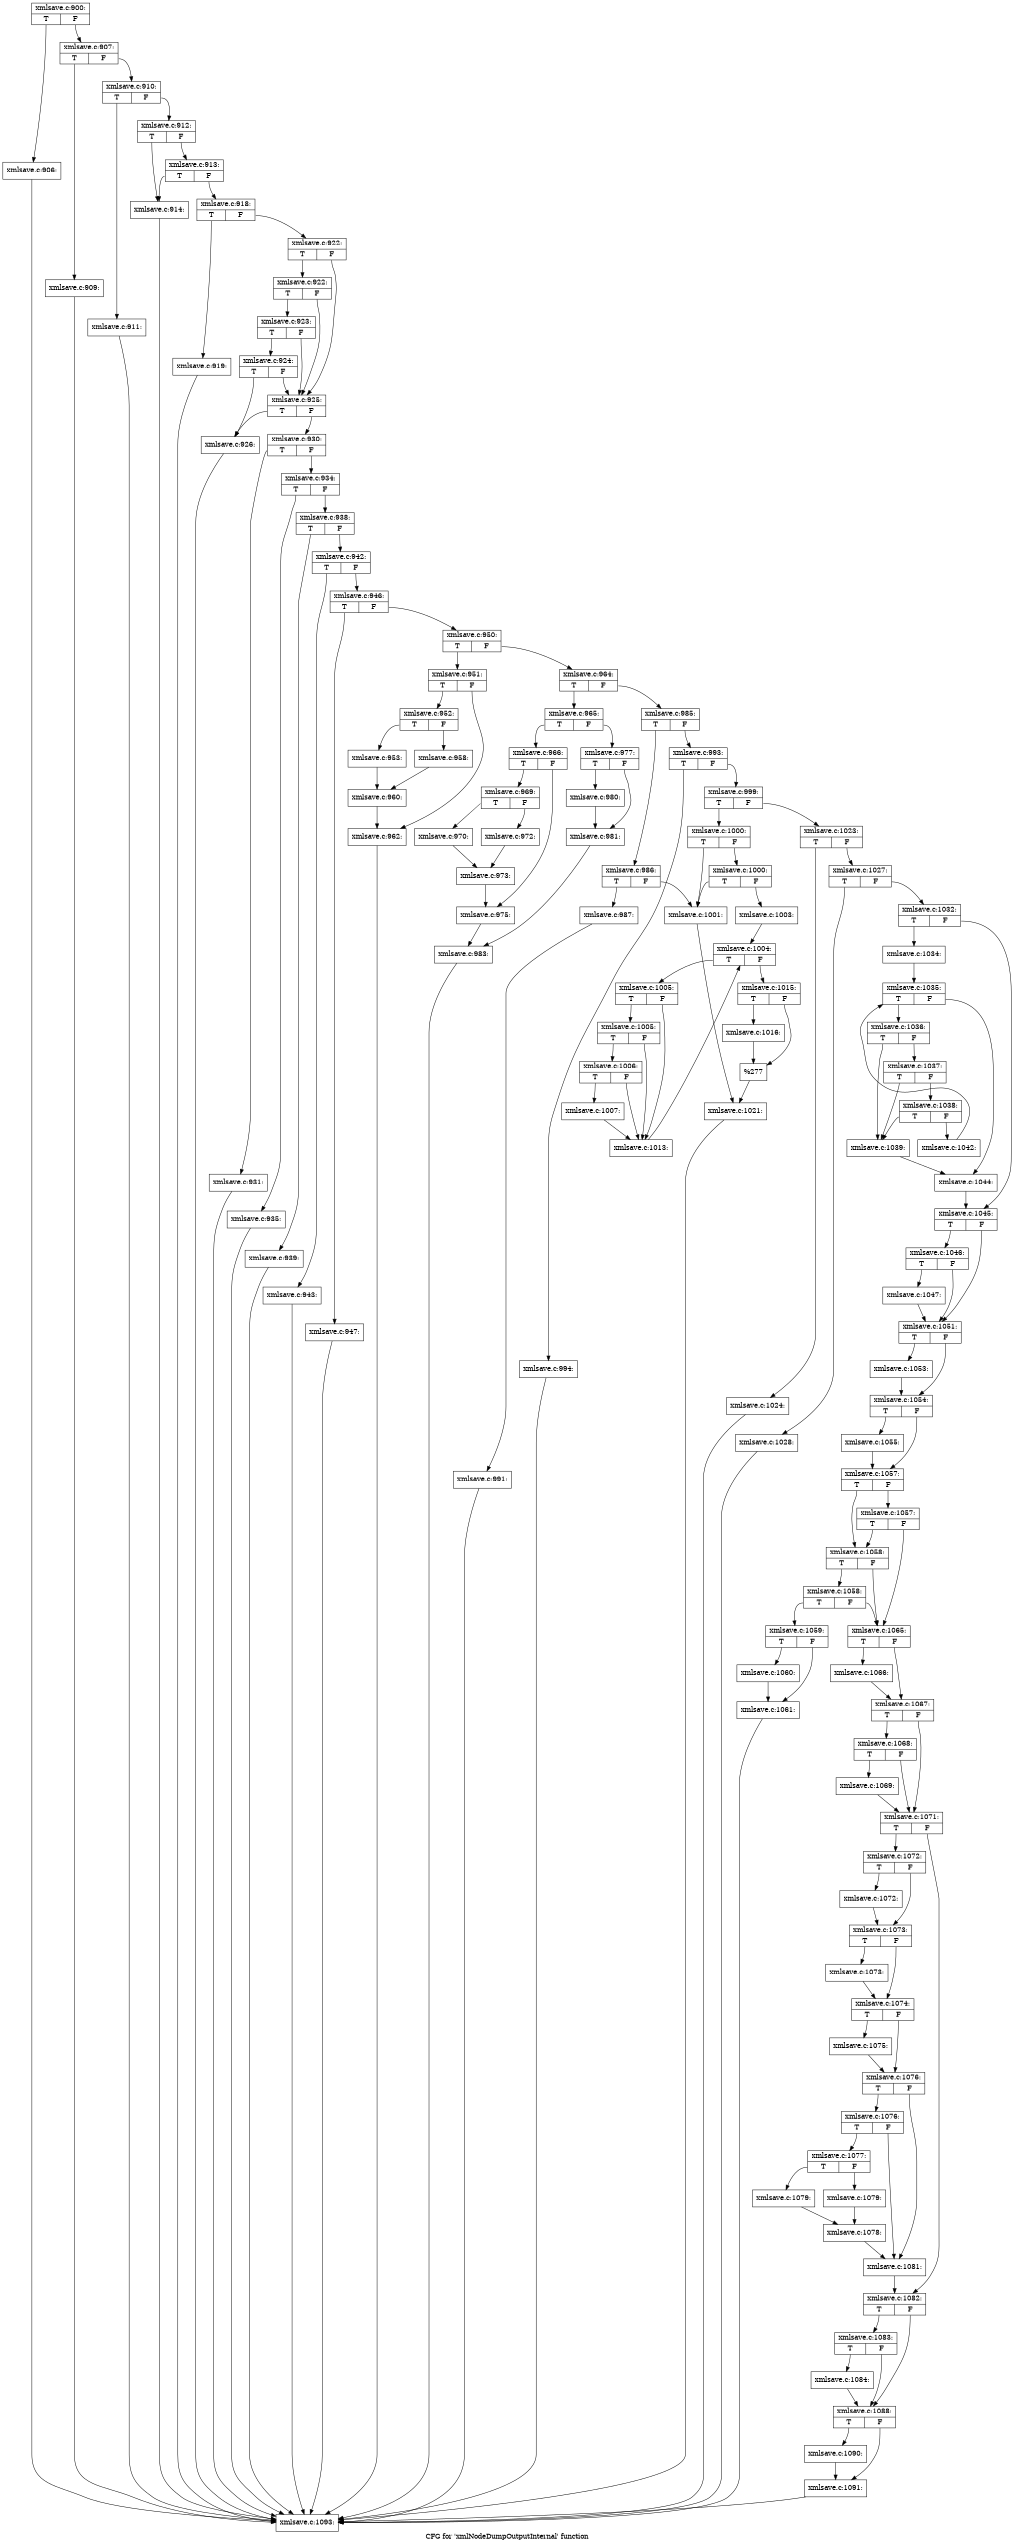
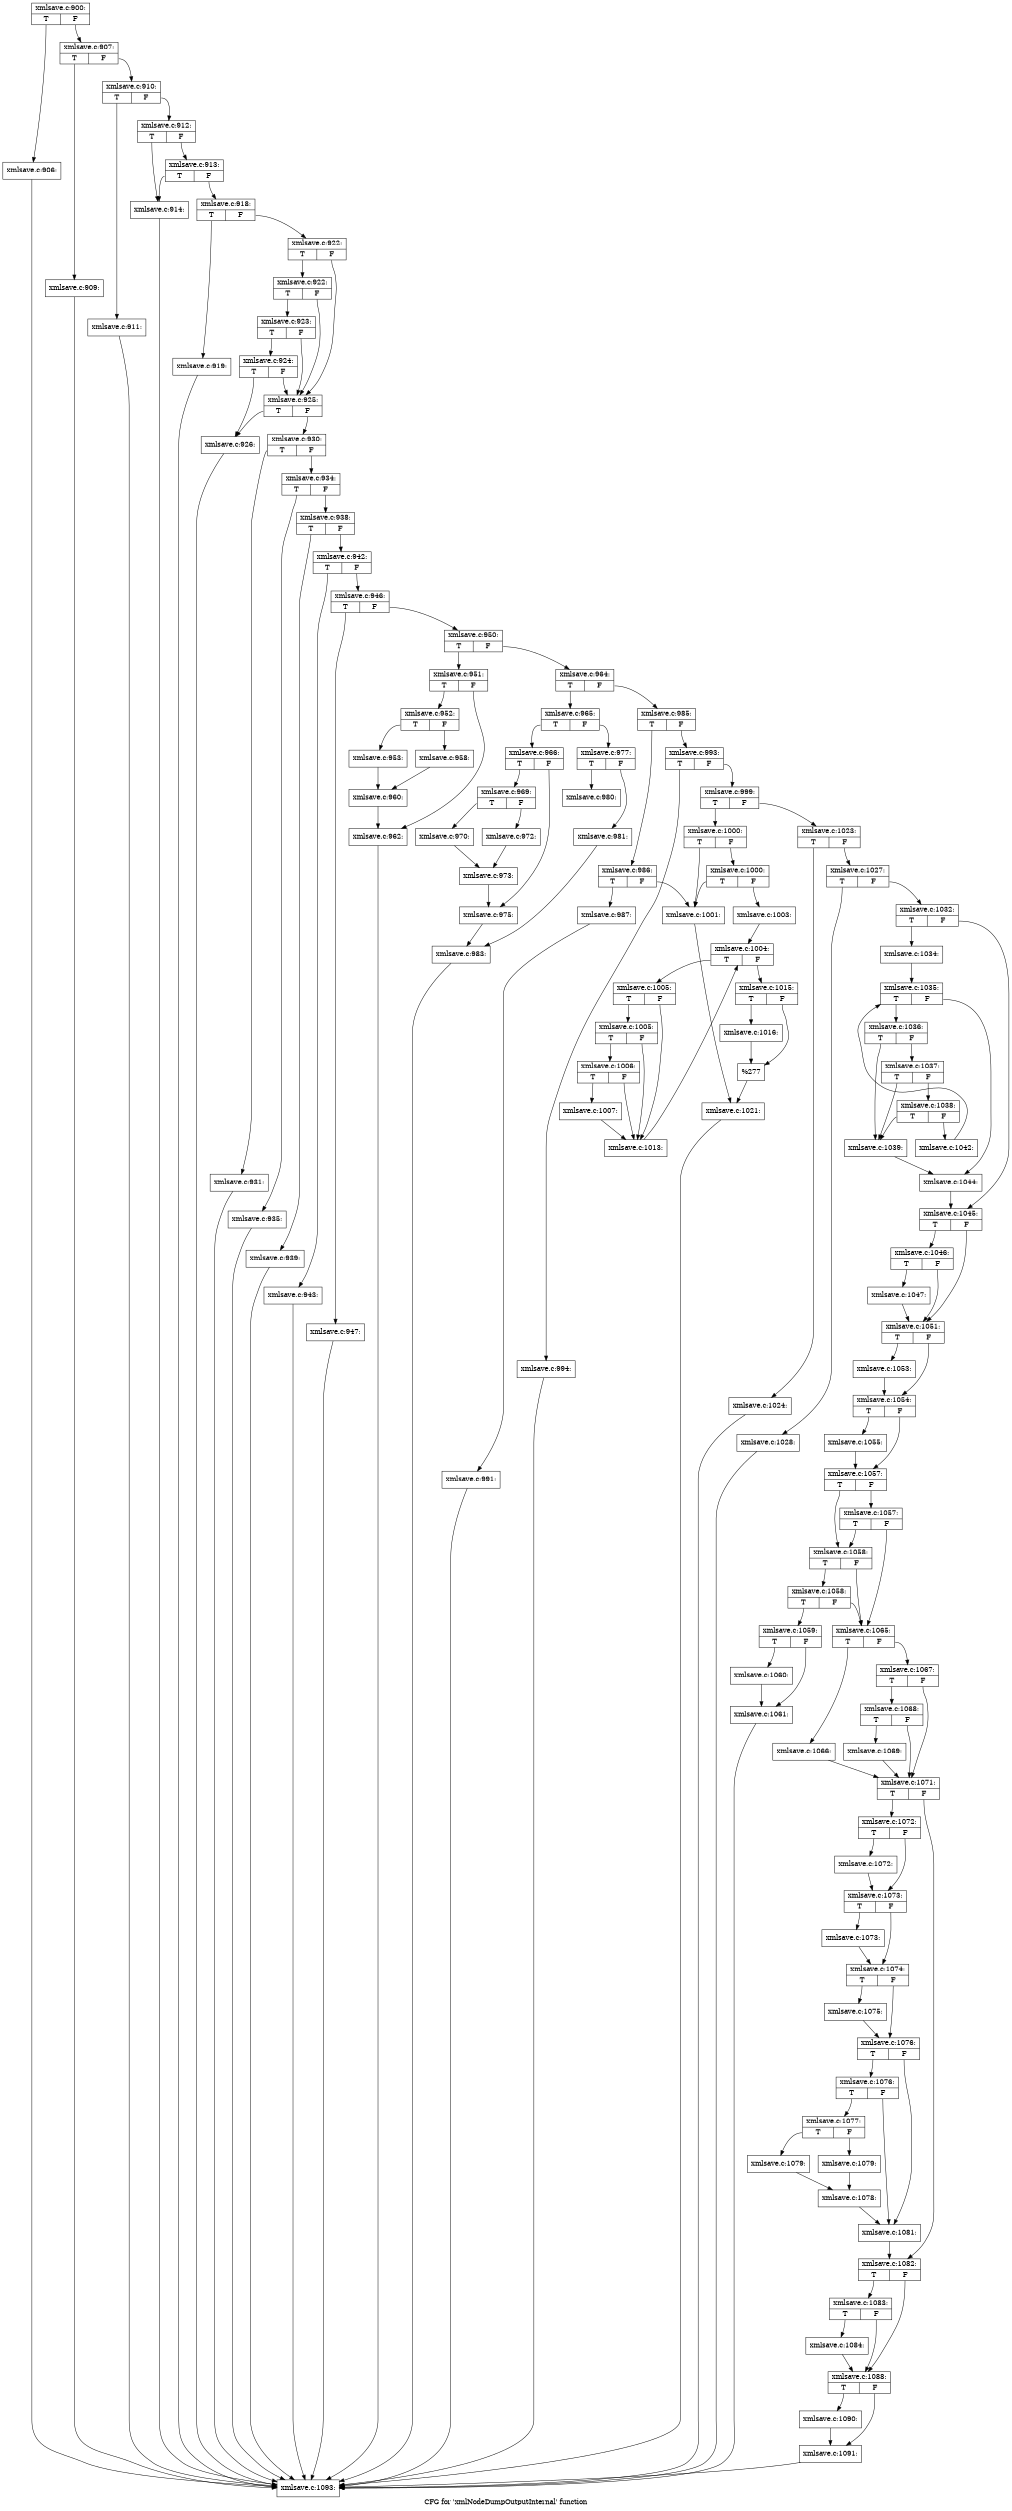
  digraph {
    label="CFG for 'xmlNodeDumpOutputInternal' function"
    node [shape=record]
    edge [tailport=s0]
    n1 [label="{xmlsave.c:900:|{<s0>T|<s1>F}}"]
    n2 [label="{xmlsave.c:906:}"]
    n3 [label="{xmlsave.c:907:|{<s0>T|<s1>F}}"]
    n4 [label="{xmlsave.c:1093:}"]
    n5 [label="{xmlsave.c:909:}"]
    n6 [label="{xmlsave.c:910:|{<s0>T|<s1>F}}"]
    n7 [label="{xmlsave.c:911:}"]
    n8 [label="{xmlsave.c:912:|{<s0>T|<s1>F}}"]
    n9 [label="{xmlsave.c:914:}"]
    n10 [label="{xmlsave.c:913:|{<s0>T|<s1>F}}"]
    n11 [label="{xmlsave.c:918:|{<s0>T|<s1>F}}"]
    n12 [label="{xmlsave.c:919:}"]
    n13 [label="{xmlsave.c:922:|{<s0>T|<s1>F}}"]
    n14 [label="{xmlsave.c:922:|{<s0>T|<s1>F}}"]
    n15 [label="{xmlsave.c:925:|{<s0>T|<s1>F}}"]
    n16 [label="{xmlsave.c:923:|{<s0>T|<s1>F}}"]
    n17 [label="{xmlsave.c:926:}"]
    n18 [label="{xmlsave.c:930:|{<s0>T|<s1>F}}"]
    n19 [label="{xmlsave.c:924:|{<s0>T|<s1>F}}"]
    n20 [label="{xmlsave.c:931:}"]
    n21 [label="{xmlsave.c:934:|{<s0>T|<s1>F}}"]
    n22 [label="{xmlsave.c:935:}"]
    n23 [label="{xmlsave.c:938:|{<s0>T|<s1>F}}"]
    n24 [label="{xmlsave.c:939:}"]
    n25 [label="{xmlsave.c:942:|{<s0>T|<s1>F}}"]
    n26 [label="{xmlsave.c:943:}"]
    n27 [label="{xmlsave.c:946:|{<s0>T|<s1>F}}"]
    n28 [label="{xmlsave.c:947:}"]
    n29 [label="{xmlsave.c:950:|{<s0>T|<s1>F}}"]
    n30 [label="{xmlsave.c:951:|{<s0>T|<s1>F}}"]
    n31 [label="{xmlsave.c:964:|{<s0>T|<s1>F}}"]
    n32 [label="{xmlsave.c:952:|{<s0>T|<s1>F}}"]
    n33 [label="{xmlsave.c:962:}"]
    n34 [label="{xmlsave.c:965:|{<s0>T|<s1>F}}"]
    n35 [label="{xmlsave.c:985:|{<s0>T|<s1>F}}"]
    n36 [label="{xmlsave.c:953:}"]
    n37 [label="{xmlsave.c:958:}"]
    n38 [label="{xmlsave.c:966:|{<s0>T|<s1>F}}"]
    n39 [label="{xmlsave.c:977:|{<s0>T|<s1>F}}"]
    n40 [label="{xmlsave.c:986:|{<s0>T|<s1>F}}"]
    n41 [label="{xmlsave.c:993:|{<s0>T|<s1>F}}"]
    n42 [label="{xmlsave.c:960:}"]
    n43 [label="{xmlsave.c:969:|{<s0>T|<s1>F}}"]
    n44 [label="{xmlsave.c:975:}"]
    n45 [label="{xmlsave.c:980:}"]
    n46 [label="{xmlsave.c:981:}"]
    n47 [label="{xmlsave.c:987:}"]
    n48 [label="{xmlsave.c:1001:}"]
    n49 [label="{xmlsave.c:994:}"]
    n50 [label="{xmlsave.c:999:|{<s0>T|<s1>F}}"]
    n51 [label="{xmlsave.c:970:}"]
    n52 [label="{xmlsave.c:972:}"]
    n53 [label="{xmlsave.c:983:}"]
    n54 [label="{xmlsave.c:973:}"]
    n55 [label="{xmlsave.c:991:}"]
    n56 [label="{xmlsave.c:1000:|{<s0>T|<s1>F}}"]
    n57 [label="{xmlsave.c:1023:|{<s0>T|<s1>F}}"]
    n58 [label="{xmlsave.c:1000:|{<s0>T|<s1>F}}"]
    n59 [label="{xmlsave.c:1024:}"]
    n60 [label="{xmlsave.c:1027:|{<s0>T|<s1>F}}"]
    n61 [label="{xmlsave.c:1021:}"]
    n62 [label="{xmlsave.c:1003:}"]
    n63 [label="{xmlsave.c:1028:}"]
    n64 [label="{xmlsave.c:1032:|{<s0>T|<s1>F}}"]
    n65 [label="{xmlsave.c:1004:|{<s0>T|<s1>F}}"]
    n66 [label="{xmlsave.c:1005:|{<s0>T|<s1>F}}"]
    n67 [label="{xmlsave.c:1015:|{<s0>T|<s1>F}}"]
    n68 [label="{xmlsave.c:1005:|{<s0>T|<s1>F}}"]
    n69 [label="{xmlsave.c:1013:}"]
    n70 [label="{xmlsave.c:1016:}"]
    n71 [label="{%277}"]
    n72 [label="{xmlsave.c:1006:|{<s0>T|<s1>F}}"]
    n73 [label="{xmlsave.c:1007:}"]
    n74 [label="{xmlsave.c:1034:}"]
    n75 [label="{xmlsave.c:1045:|{<s0>T|<s1>F}}"]
    n76 [label="{xmlsave.c:1035:|{<s0>T|<s1>F}}"]
    n77 [label="{xmlsave.c:1046:|{<s0>T|<s1>F}}"]
    n78 [label="{xmlsave.c:1051:|{<s0>T|<s1>F}}"]
    n79 [label="{xmlsave.c:1036:|{<s0>T|<s1>F}}"]
    n80 [label="{xmlsave.c:1044:}"]
    n81 [label="{xmlsave.c:1047:}"]
    n82 [label="{xmlsave.c:1053:}"]
    n83 [label="{xmlsave.c:1054:|{<s0>T|<s1>F}}"]
    n84 [label="{xmlsave.c:1039:}"]
    n85 [label="{xmlsave.c:1037:|{<s0>T|<s1>F}}"]
    n86 [label="{xmlsave.c:1038:|{<s0>T|<s1>F}}"]
    n87 [label="{xmlsave.c:1042:}"]
    n88 [label="{xmlsave.c:1055:}"]
    n89 [label="{xmlsave.c:1057:|{<s0>T|<s1>F}}"]
    n90 [label="{xmlsave.c:1058:|{<s0>T|<s1>F}}"]
    n91 [label="{xmlsave.c:1057:|{<s0>T|<s1>F}}"]
    n92 [label="{xmlsave.c:1065:|{<s0>T|<s1>F}}"]
    n93 [label="{xmlsave.c:1058:|{<s0>T|<s1>F}}"]
    n94 [label="{xmlsave.c:1066:}"]
    n95 [label="{xmlsave.c:1067:|{<s0>T|<s1>F}}"]
    n96 [label="{xmlsave.c:1059:|{<s0>T|<s1>F}}"]
    n97 [label="{xmlsave.c:1068:|{<s0>T|<s1>F}}"]
    n98 [label="{xmlsave.c:1071:|{<s0>T|<s1>F}}"]
    n99 [label="{xmlsave.c:1060:}"]
    n100 [label="{xmlsave.c:1061:}"]
    n101 [label="{xmlsave.c:1069:}"]
    n102 [label="{xmlsave.c:1072:|{<s0>T|<s1>F}}"]
    n103 [label="{xmlsave.c:1082:|{<s0>T|<s1>F}}"]
    n104 [label="{xmlsave.c:1072:}"]
    n105 [label="{xmlsave.c:1073:|{<s0>T|<s1>F}}"]
    n106 [label="{xmlsave.c:1083:|{<s0>T|<s1>F}}"]
    n107 [label="{xmlsave.c:1088:|{<s0>T|<s1>F}}"]
    n108 [label="{xmlsave.c:1073:}"]
    n109 [label="{xmlsave.c:1074:|{<s0>T|<s1>F}}"]
    n110 [label="{xmlsave.c:1084:}"]
    n111 [label="{xmlsave.c:1090:}"]
    n112 [label="{xmlsave.c:1091:}"]
    n113 [label="{xmlsave.c:1075:}"]
    n114 [label="{xmlsave.c:1076:|{<s0>T|<s1>F}}"]
    n115 [label="{xmlsave.c:1076:|{<s0>T|<s1>F}}"]
    n116 [label="{xmlsave.c:1081:}"]
    n117 [label="{xmlsave.c:1077:|{<s0>T|<s1>F}}"]
    n118 [label="{xmlsave.c:1079:}"]
    n119 [label="{xmlsave.c:1079:}"]
    n120 [label="{xmlsave.c:1078:}"]
    n1 -> n2
    n1 -> n3 [tailport=s1]
    n2 -> n4
    n3 -> n5
    n3 -> n6 [tailport=s1]
    n5 -> n4
    n6 -> n7
    n6 -> n8 [tailport=s1]
    n7 -> n4
    n8 -> n9
    n8 -> n10 [tailport=s1]
    n9 -> n4
    n10 -> n9
    n10 -> n11 [tailport=s1]
    n11 -> n12
    n11 -> n13 [tailport=s1]
    n12 -> n4
    n13 -> n14
    n13 -> n15 [tailport=s1]
    n14 -> n15 [tailport=s1]
    n14 -> n16
    n15 -> n17
    n15 -> n18 [tailport=s1]
    n16 -> n15 [tailport=s1]
    n16 -> n19
    n17 -> n4
    n18 -> n20
    n18 -> n21 [tailport=s1]
    n19 -> n15 [tailport=s1]
    n19 -> n17
    n20 -> n4
    n21 -> n22
    n21 -> n23 [tailport=s1]
    n22 -> n4
    n23 -> n24
    n23 -> n25 [tailport=s1]
    n24 -> n4
    n25 -> n26
    n25 -> n27 [tailport=s1]
    n26 -> n4
    n27 -> n28
    n27 -> n29 [tailport=s1]
    n28 -> n4
    n29 -> n30
    n29 -> n31 [tailport=s1]
    n30 -> n32
    n30 -> n33 [tailport=s1]
    n31 -> n34
    n31 -> n35 [tailport=s1]
    n32 -> n36
    n32 -> n37 [tailport=s1]
    n33 -> n4
    n34 -> n38
    n34 -> n39 [tailport=s1]
    n35 -> n40
    n35 -> n41 [tailport=s1]
    n36 -> n42
    n37 -> n42
    n38 -> n43
    n38 -> n44 [tailport=s1]
    n39 -> n45
    n39 -> n46 [tailport=s1]
    n40 -> n47
    n40 -> n48 [tailport=s1]
    n41 -> n49
    n41 -> n50 [tailport=s1]
    n42 -> n33
    n43 -> n51
    n43 -> n52 [tailport=s1]
    n44 -> n53
-   n45 -> n46
    n46 -> n53
    n47 -> n55
    n48 -> n61
    n49 -> n4
    n50 -> n56
    n50 -> n57 [tailport=s1]
    n51 -> n54
    n52 -> n54
    n53 -> n4
    n54 -> n44
    n55 -> n4
    n56 -> n48
    n56 -> n58 [tailport=s1]
    n57 -> n59
    n57 -> n60 [tailport=s1]
    n58 -> n48
    n58 -> n62 [tailport=s1]
    n59 -> n4
    n60 -> n63
    n60 -> n64 [tailport=s1]
    n61 -> n4
    n62 -> n65
    n63 -> n4
    n64 -> n74
    n64 -> n75 [tailport=s1]
    n65 -> n66
    n65 -> n67 [tailport=s1]
    n66 -> n68
    n66 -> n69 [tailport=s1]
    n67 -> n70
    n67 -> n71 [tailport=s1]
    n68 -> n69 [tailport=s1]
    n68 -> n72
    n69 -> n65
    n70 -> n71
    n71 -> n61
    n72 -> n69 [tailport=s1]
    n72 -> n73
    n73 -> n69
    n74 -> n76
    n75 -> n77
    n75 -> n78 [tailport=s1]
    n76 -> n79
    n76 -> n80 [tailport=s1]
    n77 -> n78 [tailport=s1]
    n77 -> n81
    n78 -> n82
    n78 -> n83 [tailport=s1]
    n79 -> n84
    n79 -> n85 [tailport=s1]
    n80 -> n75
    n81 -> n78
    n82 -> n83
    n83 -> n88
    n83 -> n89 [tailport=s1]
    n84 -> n80
    n85 -> n84
    n85 -> n86 [tailport=s1]
    n86 -> n84
    n86 -> n87 [tailport=s1]
    n87 -> n76
    n88 -> n89
    n89 -> n90
    n89 -> n91 [tailport=s1]
    n90 -> n92 [tailport=s1]
    n90 -> n93
    n91 -> n90
    n91 -> n92 [tailport=s1]
    n92 -> n94
    n92 -> n95 [tailport=s1]
    n93 -> n92 [tailport=s1]
    n93 -> n96
-   n94 -> n95
+   n94 -> n98
    n95 -> n97
    n95 -> n98 [tailport=s1]
    n96 -> n99
    n96 -> n100 [tailport=s1]
    n97 -> n98 [tailport=s1]
    n97 -> n101
    n98 -> n102
    n98 -> n103 [tailport=s1]
    n99 -> n100
    n100 -> n4
    n101 -> n98
    n102 -> n104
    n102 -> n105 [tailport=s1]
    n103 -> n106
    n103 -> n107 [tailport=s1]
    n104 -> n105
    n105 -> n108
    n105 -> n109 [tailport=s1]
    n106 -> n107 [tailport=s1]
    n106 -> n110
    n107 -> n111
    n107 -> n112 [tailport=s1]
    n108 -> n109
    n109 -> n113
    n109 -> n114 [tailport=s1]
    n110 -> n107
    n111 -> n112
    n112 -> n4
    n113 -> n114
    n114 -> n115
    n114 -> n116 [tailport=s1]
    n115 -> n116 [tailport=s1]
    n115 -> n117
    n116 -> n103
    n117 -> n118
    n117 -> n119 [tailport=s1]
    n118 -> n120
    n119 -> n120
    n120 -> n116
  }
